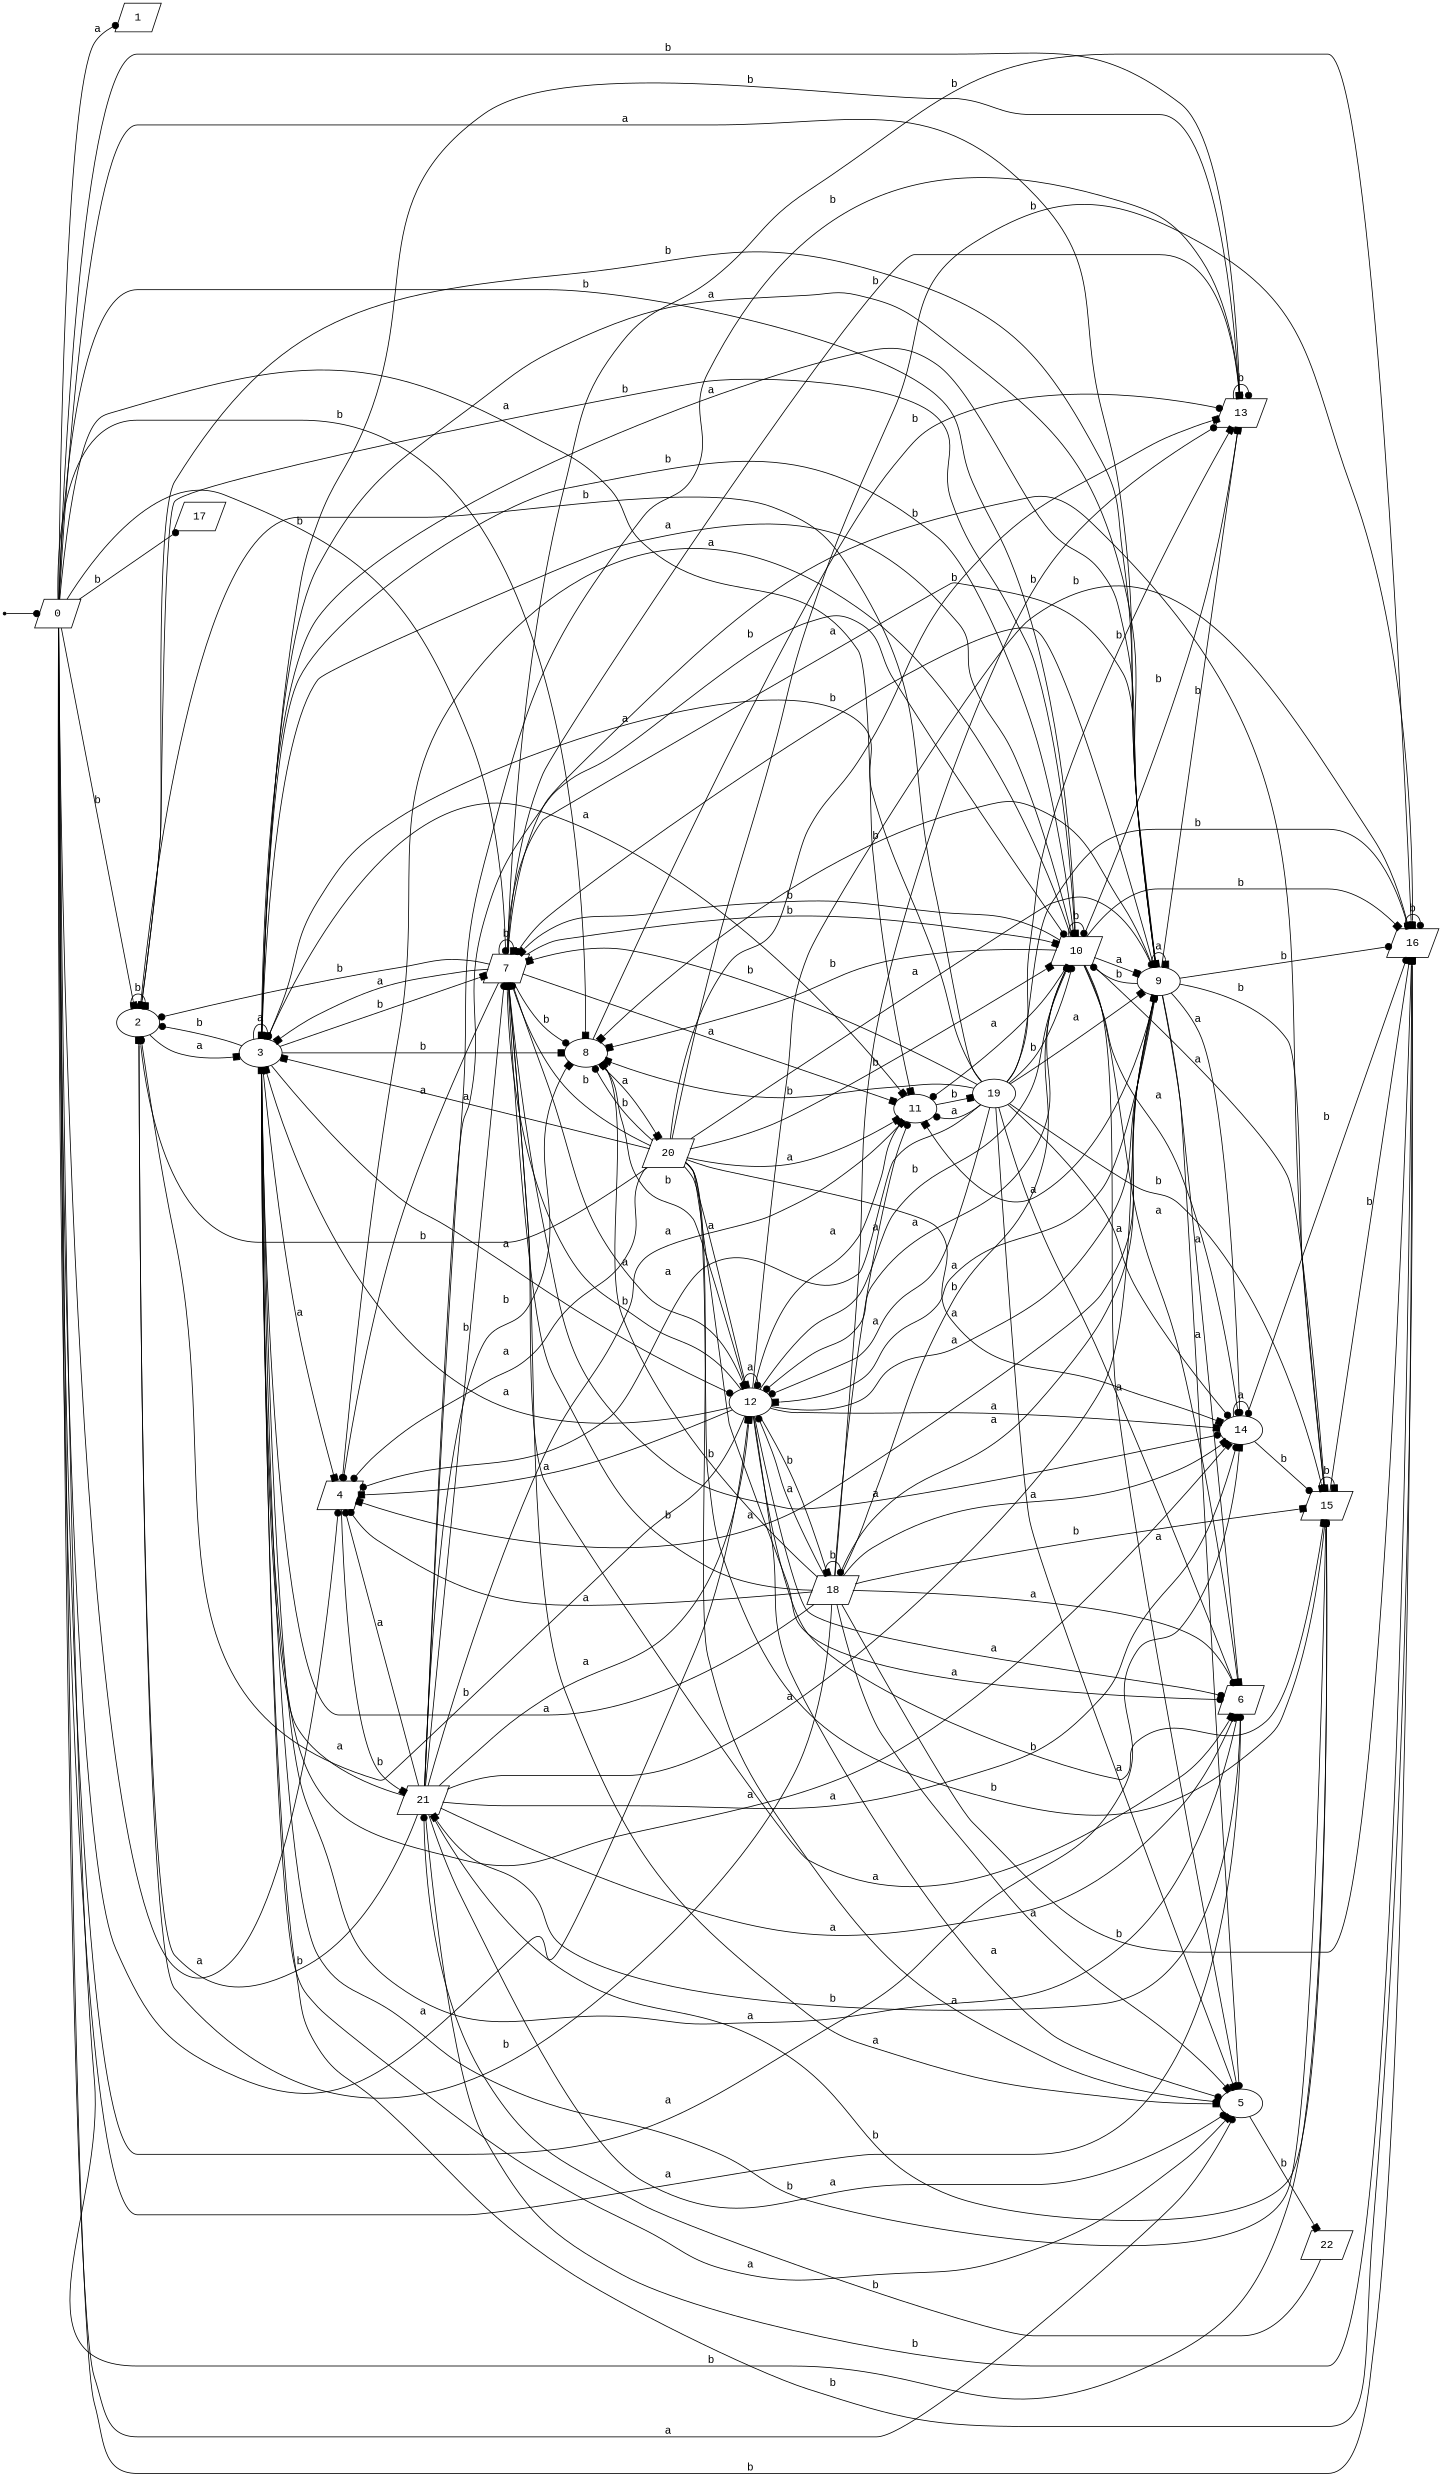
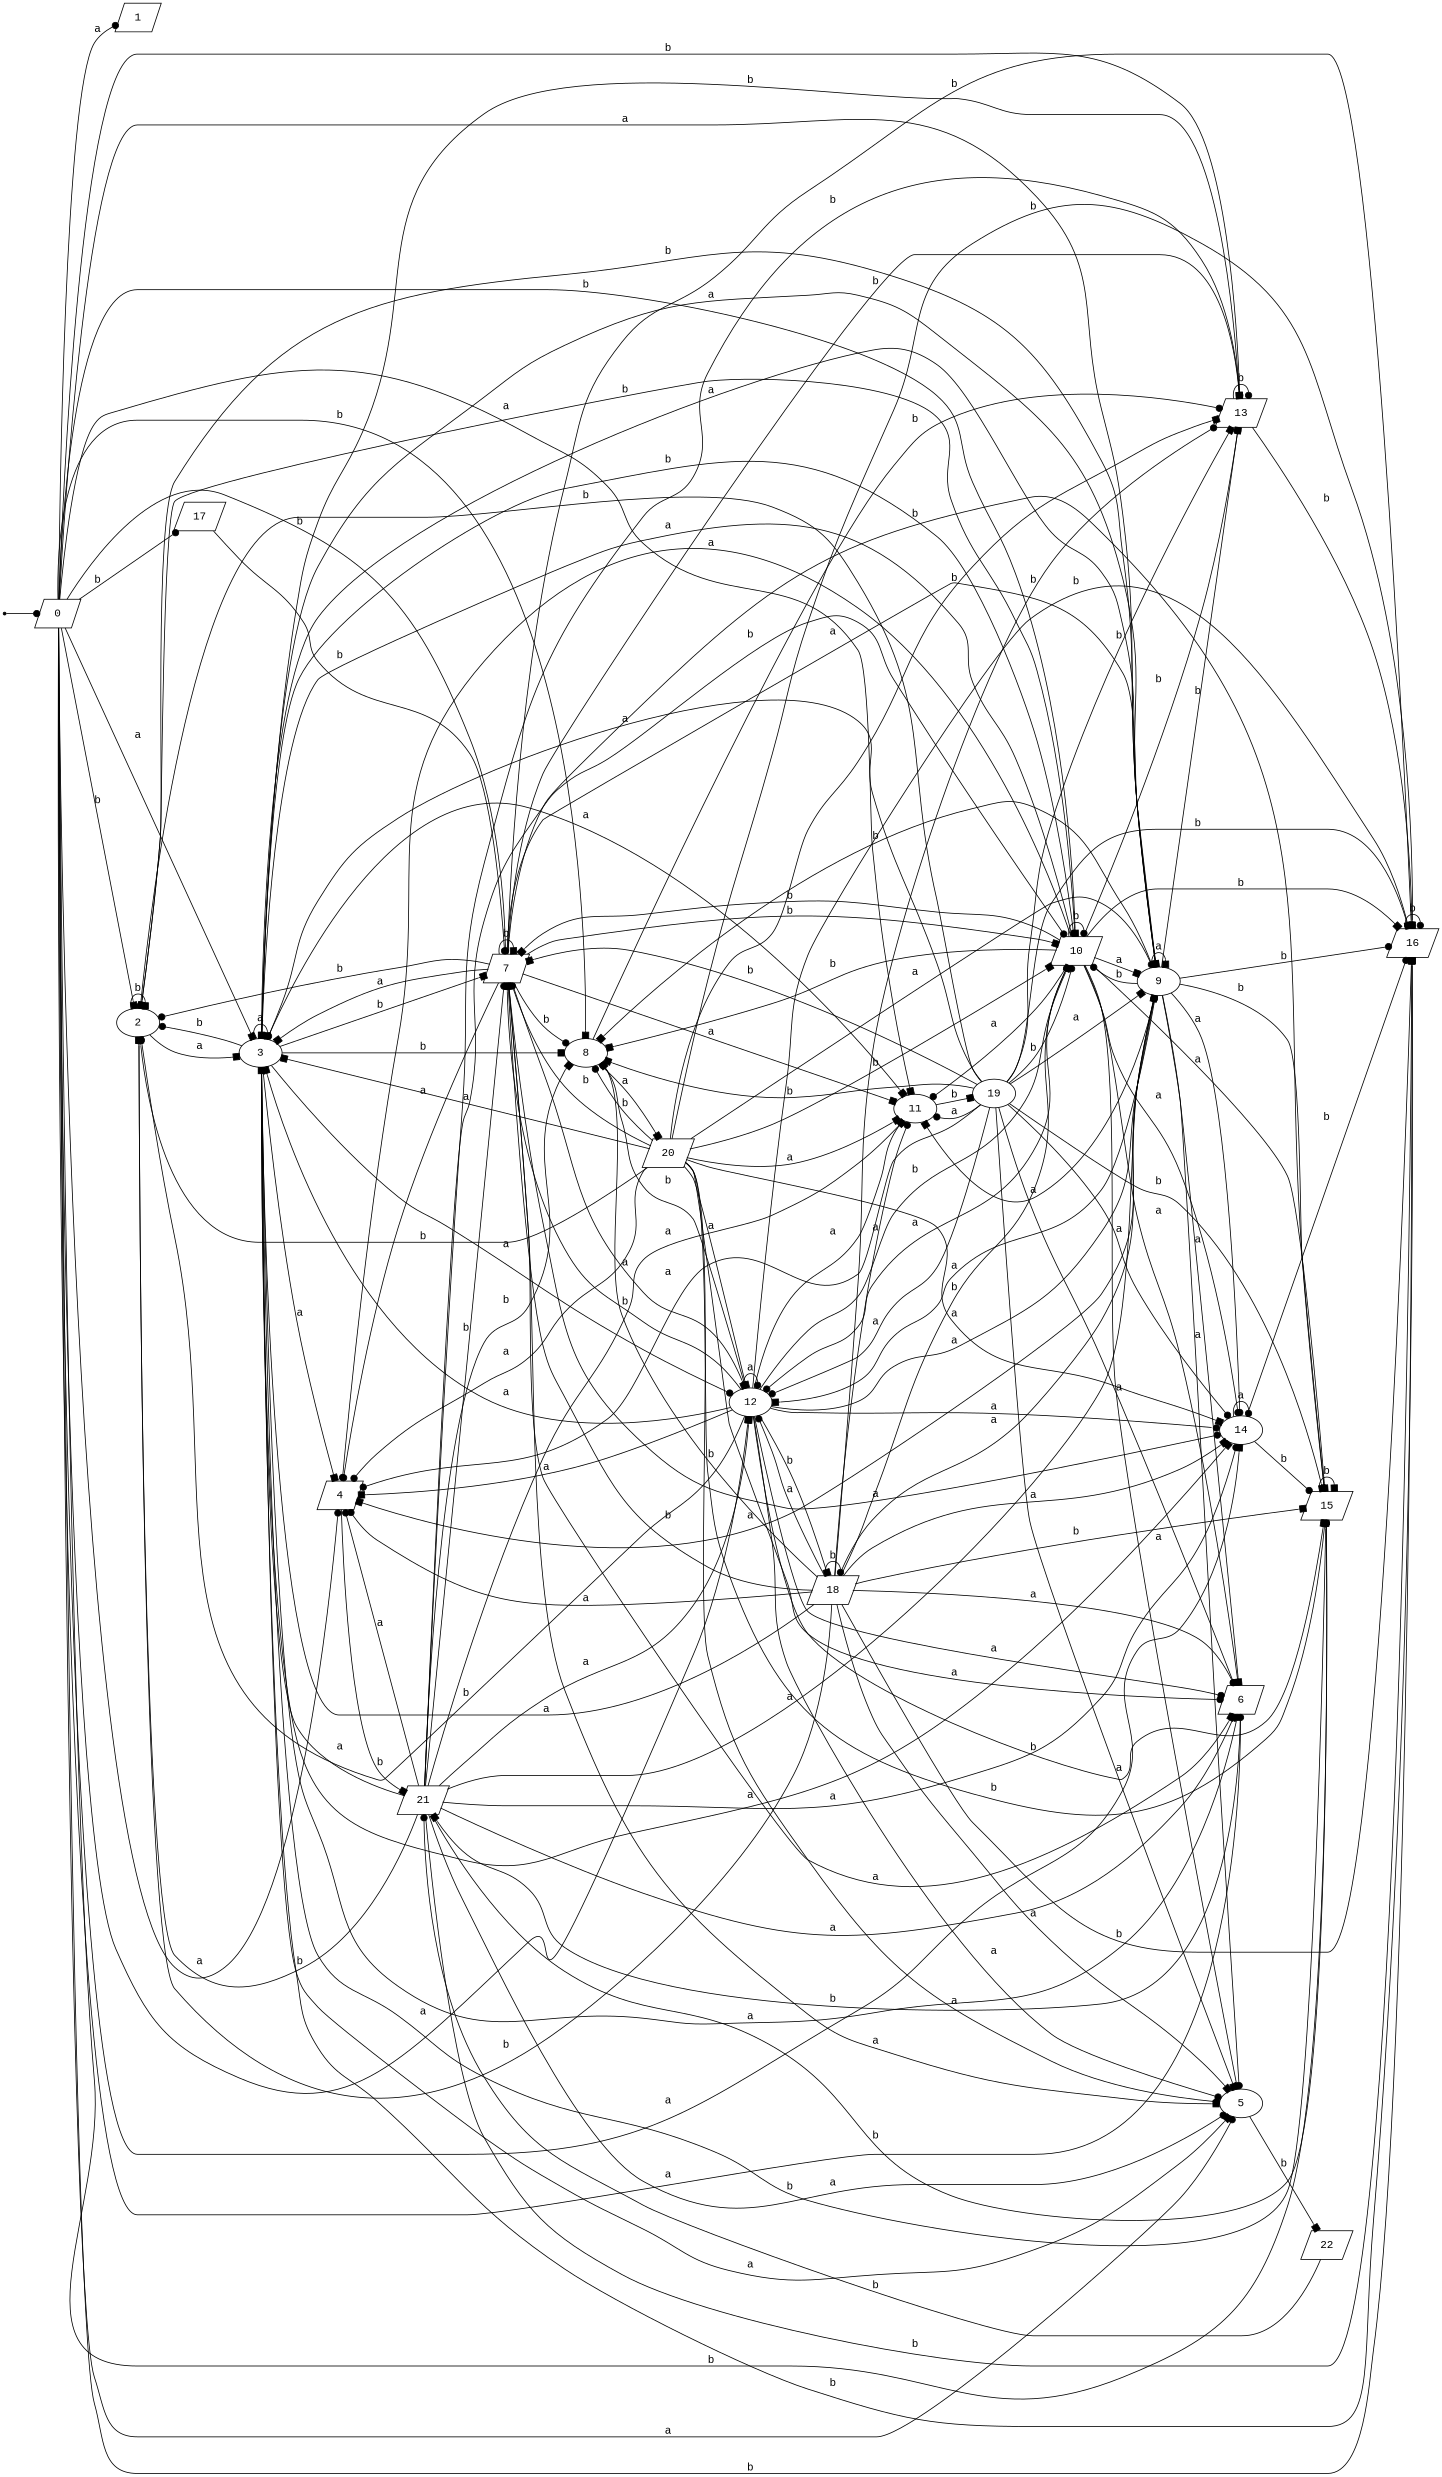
  digraph {
    fontname="Liberation Mono"
    rankdir=LR
    node [fontname="Liberation Mono" shape=parallelogram]
    edge [arrowhead=box fontname="Liberation Mono"]
    dummy0 [shape=point]
    0
    1
    2 [shape=ellipse]
    3 [shape=ellipse]
    4
    5 [shape=ellipse]
    6
    7
    8 [shape=ellipse]
    9 [shape=ellipse]
    10
    11 [shape=ellipse]
    12 [shape=ellipse]
    13
    14 [shape=ellipse]
    15
    16
    17
    21
    22
    20
    19 [shape=ellipse]
    18
    dummy0 -> 0 [arrowhead=dot]
    0 -> 1 [arrowhead=dot label=a]
    0 -> 2 [label=b]
+   0 -> 3 [label=a]
    0 -> 4 [arrowhead=dot label=a]
    0 -> 5 [arrowhead=dot label=a]
    0 -> 6 [arrowhead=dot label=a]
    0 -> 7 [arrowhead=dot label=b]
    0 -> 8 [label=b]
    0 -> 9 [label=a]
    0 -> 10 [label=b]
    0 -> 11 [label=a]
    0 -> 12 [label=a]
    0 -> 13 [arrowhead=dot label=b]
    0 -> 14 [label=a]
    0 -> 15 [arrowhead=dot label=b]
    0 -> 16 [label=b]
    0 -> 17 [arrowhead=dot label=b]
    2 -> 2 [label=b]
    2 -> 3 [label=a]
    3 -> 2 [arrowhead=dot label=b]
    3 -> 3 [label=a]
    3 -> 4 [label=a]
    3 -> 5 [label=a]
    3 -> 6 [arrowhead=dot label=a]
    3 -> 7 [label=b]
    3 -> 8 [label=b]
    3 -> 9 [arrowhead=dot label=a]
    3 -> 10 [arrowhead=dot label=b]
    3 -> 11 [label=a]
    3 -> 12 [arrowhead=dot label=a]
    3 -> 13 [label=b]
    3 -> 14 [label=a]
    3 -> 15 [label=b]
    3 -> 16 [label=b]
    4 -> 21 [label=b]
    5 -> 22 [label=b]
    6 -> 21 [label=b]
    7 -> 2 [arrowhead=dot label=b]
    7 -> 3 [label=a]
    7 -> 4 [arrowhead=dot label=a]
    7 -> 5 [label=a]
    7 -> 6 [label=a]
    7 -> 7 [label=b]
    7 -> 8 [arrowhead=dot label=b]
    7 -> 9 [label=a]
    7 -> 10 [label=b]
    7 -> 11 [label=a]
    7 -> 12 [label=a]
    7 -> 13 [label=b]
    7 -> 14 [arrowhead=dot label=a]
    7 -> 15 [arrowhead=dot label=b]
    7 -> 16 [label=b]
    8 -> 13 [arrowhead=dot label=b]
    8 -> 20 [label=a]
    9 -> 2 [label=b]
    9 -> 3 [label=a]
    9 -> 4 [label=a]
    9 -> 5 [arrowhead=dot label=a]
    9 -> 6 [label=a]
-   9 -> 7 [arrowhead=dot label=b]
+   17 -> 7 [arrowhead=dot label=b]
    9 -> 8 [label=b]
    9 -> 9 [label=a]
    9 -> 10 [arrowhead=dot label=b]
    9 -> 11 [label=a]
    9 -> 12 [label=a]
    9 -> 13 [arrowhead=dot label=b]
    9 -> 14 [arrowhead=dot label=a]
    9 -> 15 [arrowhead=dot label=b]
    9 -> 16 [arrowhead=dot label=b]
    10 -> 2 [label=b]
    10 -> 3 [label=a]
    10 -> 4 [arrowhead=dot label=a]
    10 -> 5 [arrowhead=dot label=a]
    10 -> 6 [arrowhead=dot label=a]
    10 -> 7 [label=b]
    10 -> 8 [label=b]
    10 -> 9 [label=a]
    10 -> 10 [arrowhead=dot label=b]
    10 -> 11 [arrowhead=dot label=a]
    10 -> 12 [arrowhead=dot label=a]
    10 -> 13 [label=b]
    10 -> 14 [arrowhead=dot label=a]
    10 -> 15 [label=a]
    10 -> 16 [label=b]
    11 -> 19 [label=b]
    12 -> 2 [arrowhead=dot label=b]
    12 -> 3 [label=a]
    12 -> 4 [label=a]
    12 -> 5 [arrowhead=dot label=a]
    12 -> 6 [arrowhead=dot label=a]
    12 -> 7 [label=b]
    12 -> 8 [arrowhead=dot label=b]
    12 -> 9 [arrowhead=dot label=a]
    12 -> 10 [label=b]
    12 -> 11 [arrowhead=dot label=a]
    12 -> 12 [arrowhead=dot label=a]
-   12 -> 14 [label=a]
+   12 -> 14 [arrowhead=dot label=a]
    12 -> 15 [label=b]
    12 -> 16 [label=b]
    12 -> 18 [label=b]
    13 -> 13 [arrowhead=dot label=b]
    14 -> 14 [arrowhead=dot label=a]
    14 -> 15 [arrowhead=dot label=b]
    14 -> 16 [arrowhead=dot label=b]
    15 -> 15 [label=b]
-   15 -> 16 [arrowhead=dot label=b]
+   13 -> 16 [arrowhead=dot label=b]
    16 -> 16 [arrowhead=dot label=b]
    21 -> 2 [label=b]
    21 -> 3 [label=a]
    21 -> 4 [arrowhead=dot label=a]
    21 -> 5 [arrowhead=dot label=a]
    21 -> 6 [label=a]
    21 -> 7 [arrowhead=dot label=b]
    21 -> 8 [label=b]
    21 -> 9 [label=a]
    21 -> 10 [arrowhead=dot label=b]
    21 -> 11 [label=a]
    21 -> 12 [label=a]
    21 -> 13 [arrowhead=dot label=b]
    21 -> 14 [arrowhead=dot label=a]
    21 -> 15 [arrowhead=dot label=b]
    21 -> 16 [label=b]
    22 -> 21 [arrowhead=dot label=b]
    20 -> 2 [label=b]
    20 -> 3 [label=a]
    20 -> 4 [arrowhead=dot label=a]
    20 -> 5 [arrowhead=dot label=a]
    20 -> 6 [arrowhead=dot label=a]
    20 -> 7 [arrowhead=dot label=b]
    20 -> 8 [arrowhead=dot label=b]
    20 -> 9 [arrowhead=dot label=a]
    20 -> 10 [label=b]
    20 -> 11 [label=a]
    20 -> 12 [label=a]
    20 -> 13 [label=b]
    20 -> 14 [label=a]
    20 -> 15 [label=b]
    20 -> 16 [label=b]
    19 -> 2 [arrowhead=dot label=b]
    19 -> 3 [arrowhead=dot label=a]
    19 -> 4 [arrowhead=dot label=a]
    19 -> 5 [label=a]
    19 -> 6 [arrowhead=dot label=a]
    19 -> 7 [label=b]
    19 -> 8 [label=b]
    19 -> 9 [label=a]
    19 -> 10 [arrowhead=dot label=b]
    19 -> 11 [arrowhead=dot label=a]
    19 -> 12 [arrowhead=dot label=a]
    19 -> 13 [label=b]
    19 -> 14 [arrowhead=dot label=a]
    19 -> 15 [label=b]
    19 -> 16 [arrowhead=dot label=b]
    18 -> 2 [label=b]
    18 -> 3 [arrowhead=dot label=a]
    18 -> 4 [arrowhead=dot label=a]
    18 -> 5 [label=a]
    18 -> 6 [arrowhead=dot label=a]
    18 -> 7 [label=b]
    18 -> 8 [label=b]
    18 -> 9 [arrowhead=dot label=a]
    18 -> 10 [arrowhead=dot label=b]
    18 -> 11 [arrowhead=dot label=a]
    18 -> 12 [arrowhead=dot label=a]
    18 -> 13 [arrowhead=dot label=b]
    18 -> 14 [label=a]
    18 -> 15 [label=b]
    18 -> 16 [label=b]
    18 -> 18 [arrowhead=dot label=b]
  }
